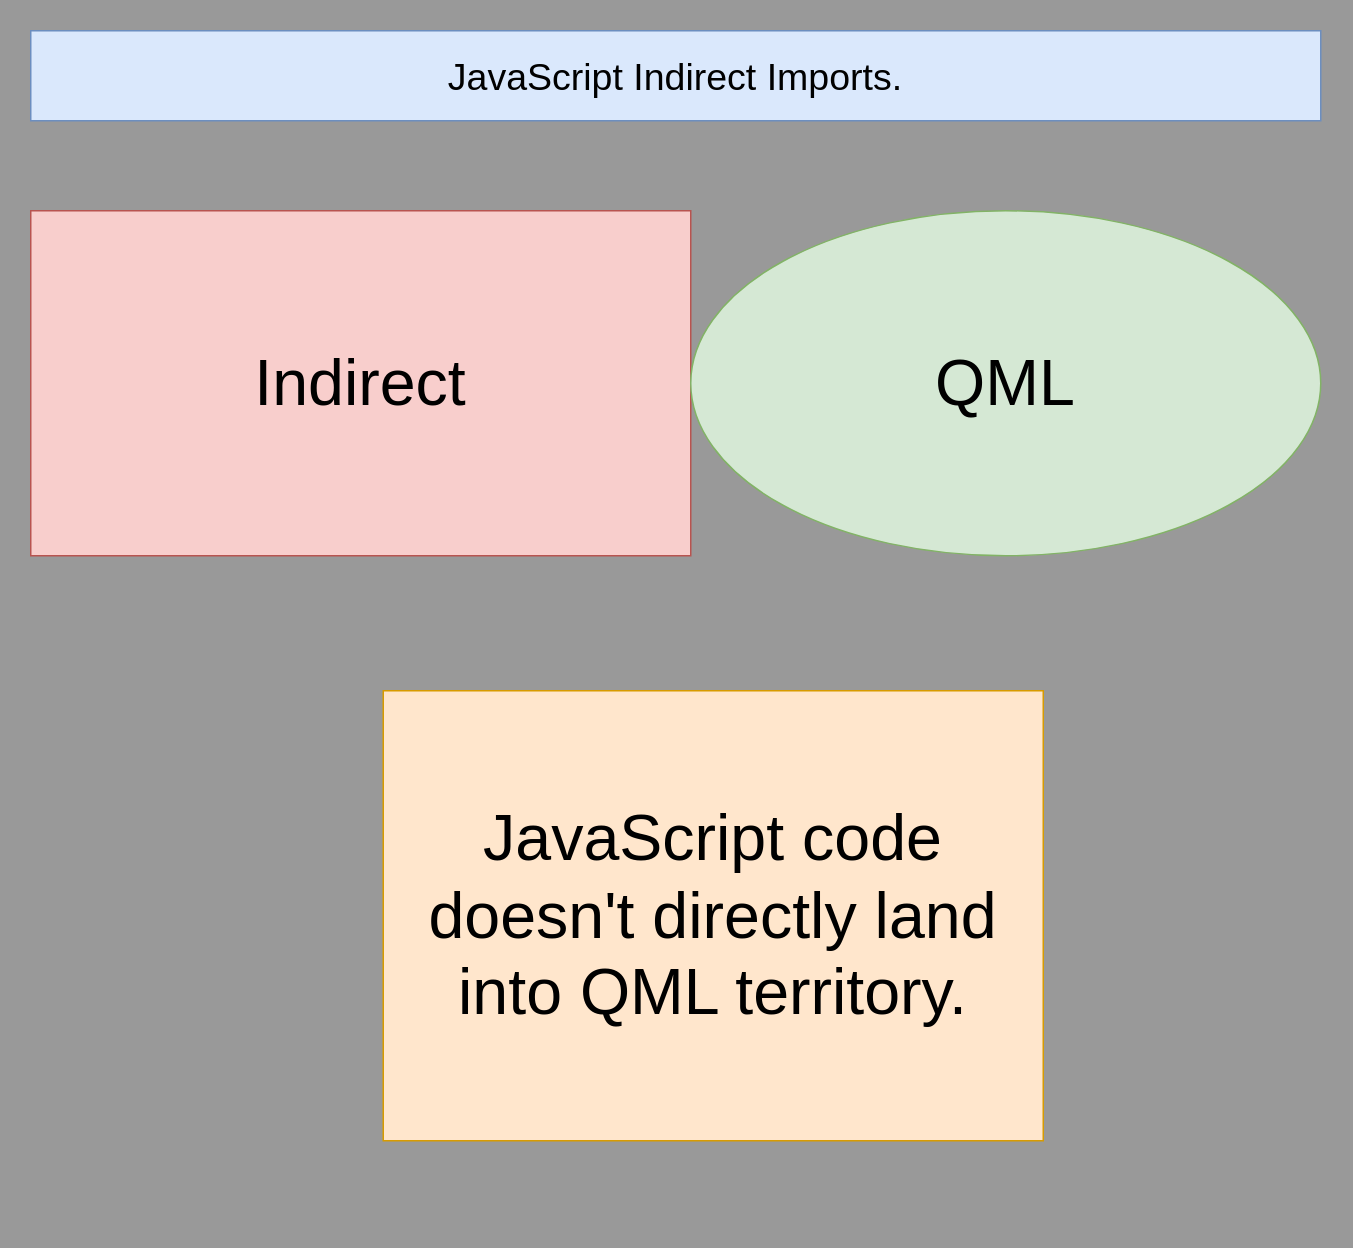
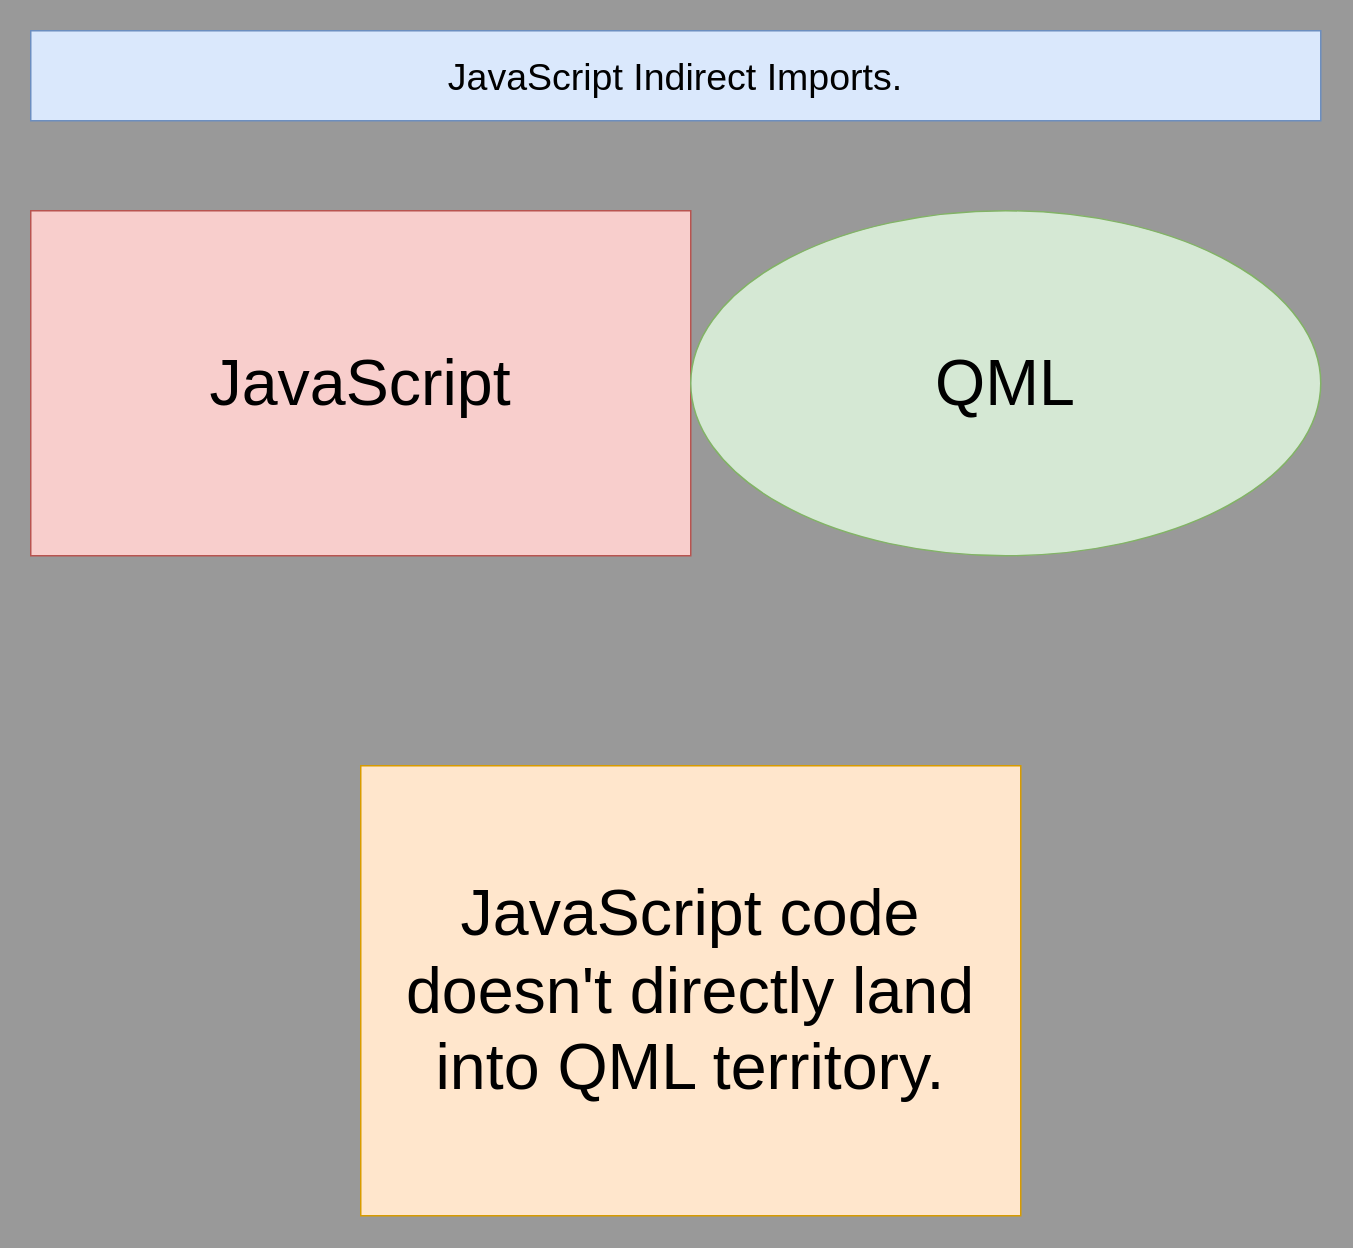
  <mxCell id="0" />
  <mxCell id="1" parent="0" />
  <mxCell id="2" value="JavaScript Indirect Imports." style="rounded=0;whiteSpace=wrap;html=1;fontSize=25;fillColor=#dae8fc;strokeColor=#6c8ebf;" parent="1" vertex="1"><mxGeometry x="20" y="20" width="860" height="60" as="geometry" /></mxCell>
- <mxCell id="3" value="Indirect" style="rounded=0;whiteSpace=wrap;html=1;fontSize=43;fillColor=#f8cecc;strokeColor=#b85450;" parent="1" vertex="1"><mxGeometry x="20" y="140" width="440" height="230" as="geometry" /></mxCell>
+ <mxCell id="3" value="JavaScript" style="rounded=0;whiteSpace=wrap;html=1;fontSize=43;fillColor=#f8cecc;strokeColor=#b85450;" parent="1" vertex="1"><mxGeometry x="20" y="140" width="440" height="230" as="geometry" /></mxCell>
  <mxCell id="4" value="QML" style="ellipse;whiteSpace=wrap;html=1;fontSize=43;fillColor=#d5e8d4;strokeColor=#82b366;" parent="1" vertex="1"><mxGeometry x="460" y="140" width="420" height="230" as="geometry" /></mxCell>
- <mxCell id="5" value="JavaScript code doesn't directly land into QML territory." style="rounded=0;whiteSpace=wrap;html=1;fontSize=43;fillColor=#ffe6cc;strokeColor=#d79b00;" vertex="1" parent="1"><mxGeometry x="255" y="460" width="440" height="300" as="geometry" /></mxCell>
+ <mxCell id="5" value="JavaScript code doesn't directly land into QML territory." style="rounded=0;whiteSpace=wrap;html=1;fontSize=43;fillColor=#ffe6cc;strokeColor=#d79b00;" vertex="1" parent="1"><mxGeometry x="240" y="510" width="440" height="300" as="geometry" /></mxCell>
